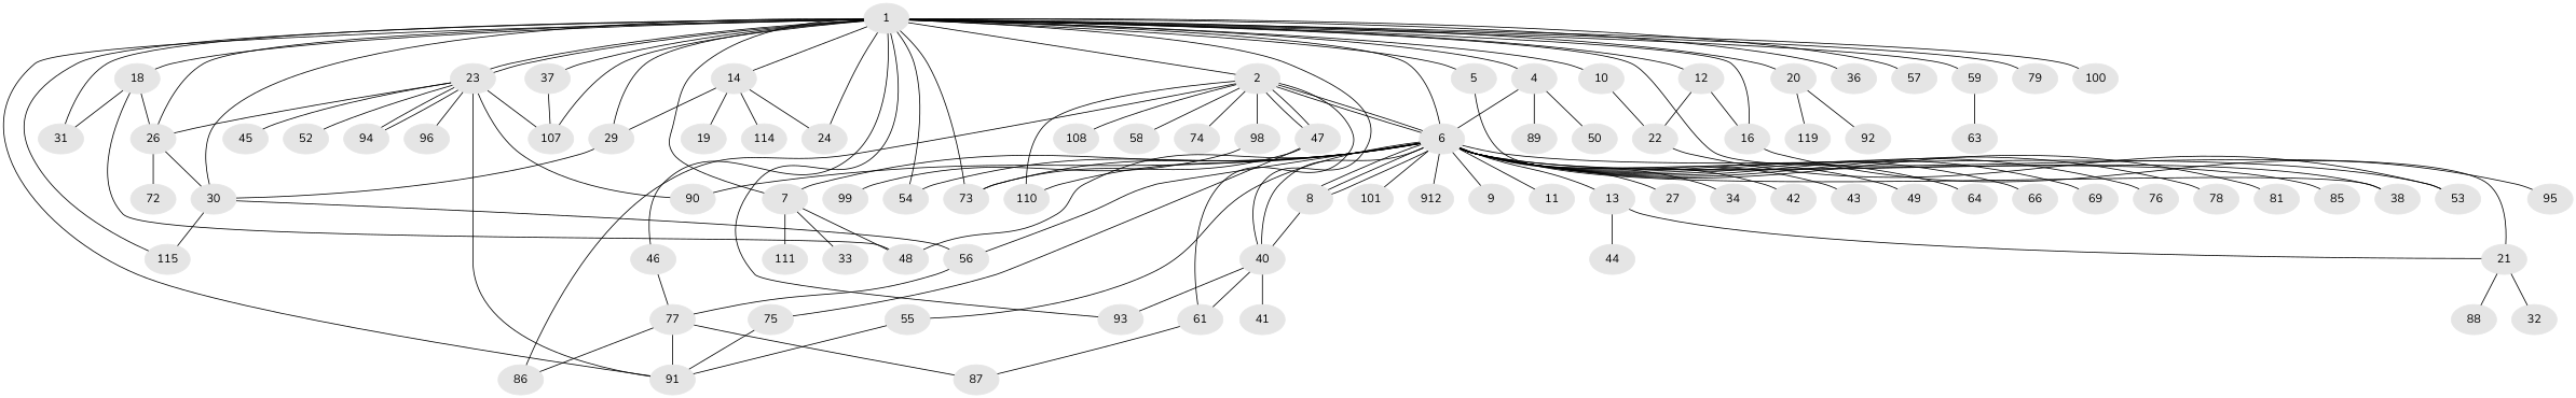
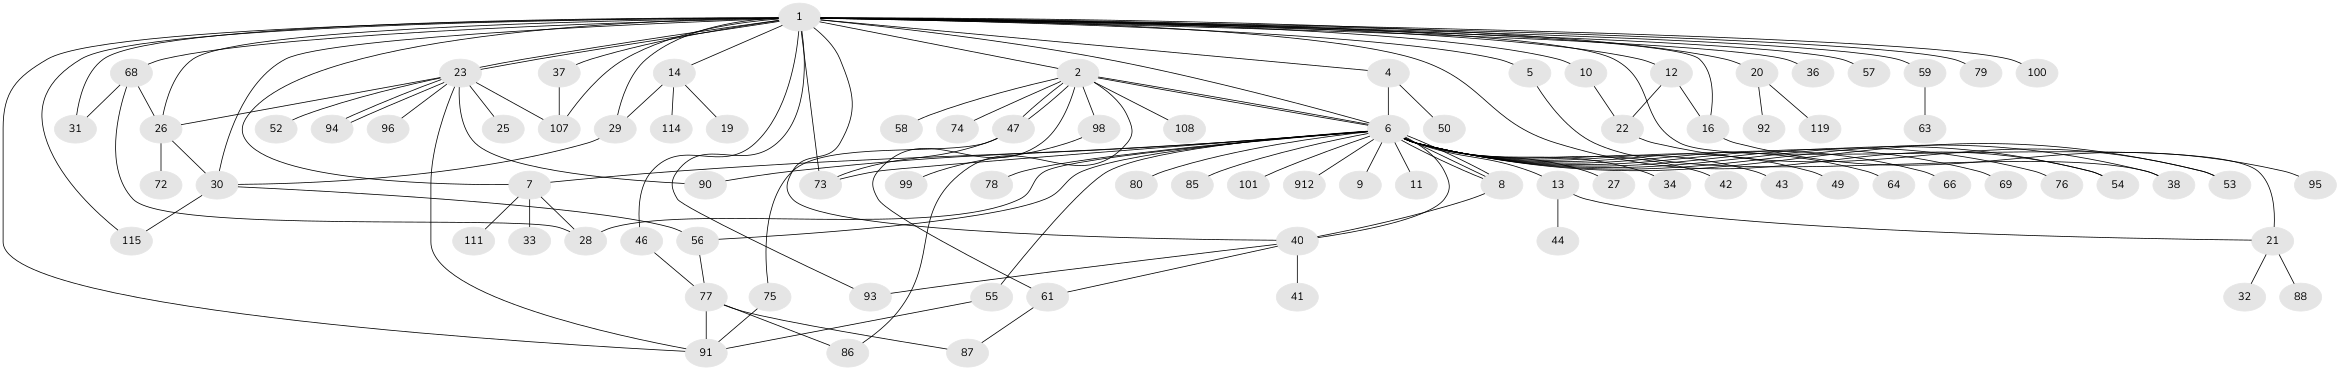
  graph {
    fontname=Nunito
    node [color=gray90 fontname=Nunito style=filled]
    edge [fontname=Nunito]
    1 [super="+3"]
    2 [super="+62"]
    4 [super="+71"]
    5 [super="+102"]
    6 [super="+15"]
    7 [super="+48"]
    10
    12
    14 [super="+68"]
    16 [super="+60"]
-   18 [super="+116"]
+   18 [super="+116" label=68]
    20
    21 [super="+45"]
    23 [super="+39"]
-   24
    26
    29 [super="+117"]
    30 [super="+109"]
    31 [super="+103"]
    36
    37
    40 [super="+67"]
    46
    54 [super="+65"]
    57
    59
    73
    79 [super="+83"]
    91
    93
    100
    107
    115
    47
    58
    61 [super="+105"]
    74
    86
    98
    108
-   110
    50
-   89
    38 [super="+82"]
    8 [super="+17"]
    9
    11 [super="+51"]
    13 [super="+118"]
    27
-   28 [label=48]
+   28
    34
    42
    43
    49
    53
    55 [super="+104"]
    56 [super="+97"]
    64
    66
    69
    76
    78
-   80 [label=81]
+   80
    85
    90 [super="+106"]
    101
    n67 [label=912]
    33
    111
    22 [super="+81"]
    19
    114
    95
    92
    119
    32 [super="+35"]
    88
-   25 [label=45]
+   25
    52
    94
    96
    72
    41
    77 [super="+84"]
    63
    75 [super="+113"]
    87
    99
    44
    1 -- 2
    1 -- 4
    1 -- 5
    1 -- 6
    1 -- 7
    1 -- 10
    1 -- 12
    1 -- 14
    1 -- 16
    1 -- 18 [weight=3]
    1 -- 20
    1 -- 21 [weight=2]
    1 -- 23 [weight=3]
    1 -- 23
-   1 -- 24
    1 -- 26
    1 -- 29
    1 -- 30
    1 -- 31
    1 -- 36
    1 -- 37
    1 -- 40
    1 -- 46
    1 -- 54
    1 -- 57
    1 -- 59
    1 -- 73
    1 -- 79
    1 -- 91
    1 -- 93
    1 -- 100
    1 -- 107
    1 -- 115
    2 -- 6 [weight=2]
    2 -- 6
    2 -- 47
    2 -- 47
    2 -- 58
    2 -- 61
    2 -- 74
    2 -- 86
    2 -- 98
    2 -- 108
-   2 -- 110
    4 -- 6
    4 -- 50
-   4 -- 89
    5 -- 38
    6 -- 7
    6 -- 40
    6 -- 54
    6 -- 73
-   6 -- 110
    6 -- 38
    6 -- 8
    6 -- 8
    6 -- 8
    6 -- 9
    6 -- 11
    6 -- 13
    6 -- 27
    6 -- 28
    6 -- 34
    6 -- 42
    6 -- 43
    6 -- 49
    6 -- 53
    6 -- 55
    6 -- 56
    6 -- 64
    6 -- 66
    6 -- 69
    6 -- 76
    6 -- 78
    6 -- 80
    6 -- 85
    6 -- 90
    6 -- 101
    6 -- n67
    7 -- 28
    7 -- 33
    7 -- 111
    10 -- 22
    12 -- 16
    12 -- 22
-   14 -- 24
    14 -- 29 [weight=2]
    14 -- 19
    14 -- 114
    16 -- 95
    18 -- 26 [weight=2]
    18 -- 31
    18 -- 28
    20 -- 92
    20 -- 119
    21 -- 32
    21 -- 88
    23 -- 26
    23 -- 91
    23 -- 107
    23 -- 90
    23 -- 25
    23 -- 52
    23 -- 94
    23 -- 94
    23 -- 96
    26 -- 30
    26 -- 72
    29 -- 30
    30 -- 115
    30 -- 56
    37 -- 107
    40 -- 93
    40 -- 61
    40 -- 41
    46 -- 77
    59 -- 63
    47 -- 73
    47 -- 75
    61 -- 87
    98 -- 99
    8 -- 40 [weight=2]
    13 -- 21
    13 -- 44
    55 -- 91
    56 -- 77
    22 -- 53
    77 -- 91
    77 -- 86
    77 -- 87
    75 -- 91
  }
